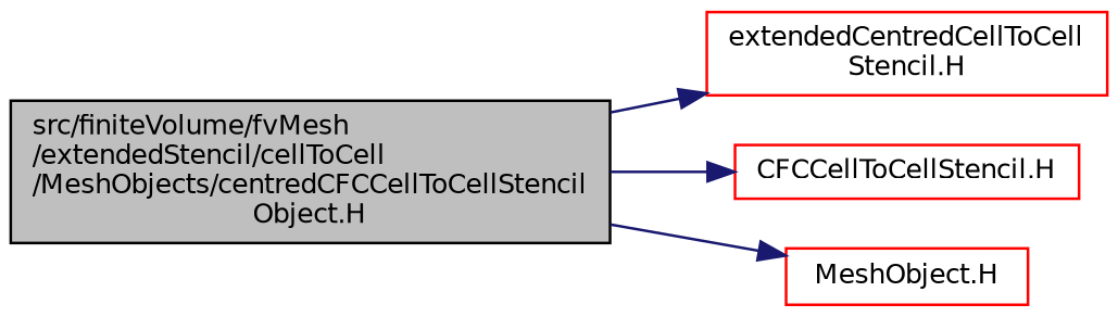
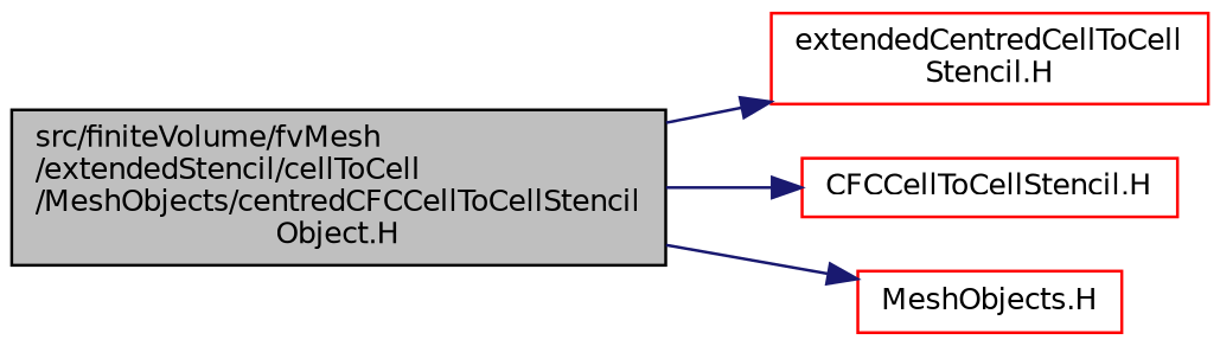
  digraph {
    rankdir=LR
    node [color=red fontname=Helvetica fontsize=10 shape=record]
    edge [color=midnightblue fontname=Helvetica fontsize=10 labelfontname=Helvetica labelfontsize=10 style=solid]
    n1 [color=black fillcolor=grey75 fontcolor=black height=0.2 label="src/finiteVolume/fvMesh\l/extendedStencil/cellToCell\l/MeshObjects/centredCFCCellToCellStencil\lObject.H" style=filled width=0.4]
    n2 [height=0.2 label="extendedCentredCellToCell\lStencil.H" width=0.4]
    n3 [height=0.2 label="CFCCellToCellStencil.H" width=0.4]
-   n4 [height=0.2 label="MeshObject.H" width=0.4]
+   n4 [height=0.2 label="MeshObjects.H" width=0.4]
    n1 -> n2
    n1 -> n3
    n1 -> n4
  }
